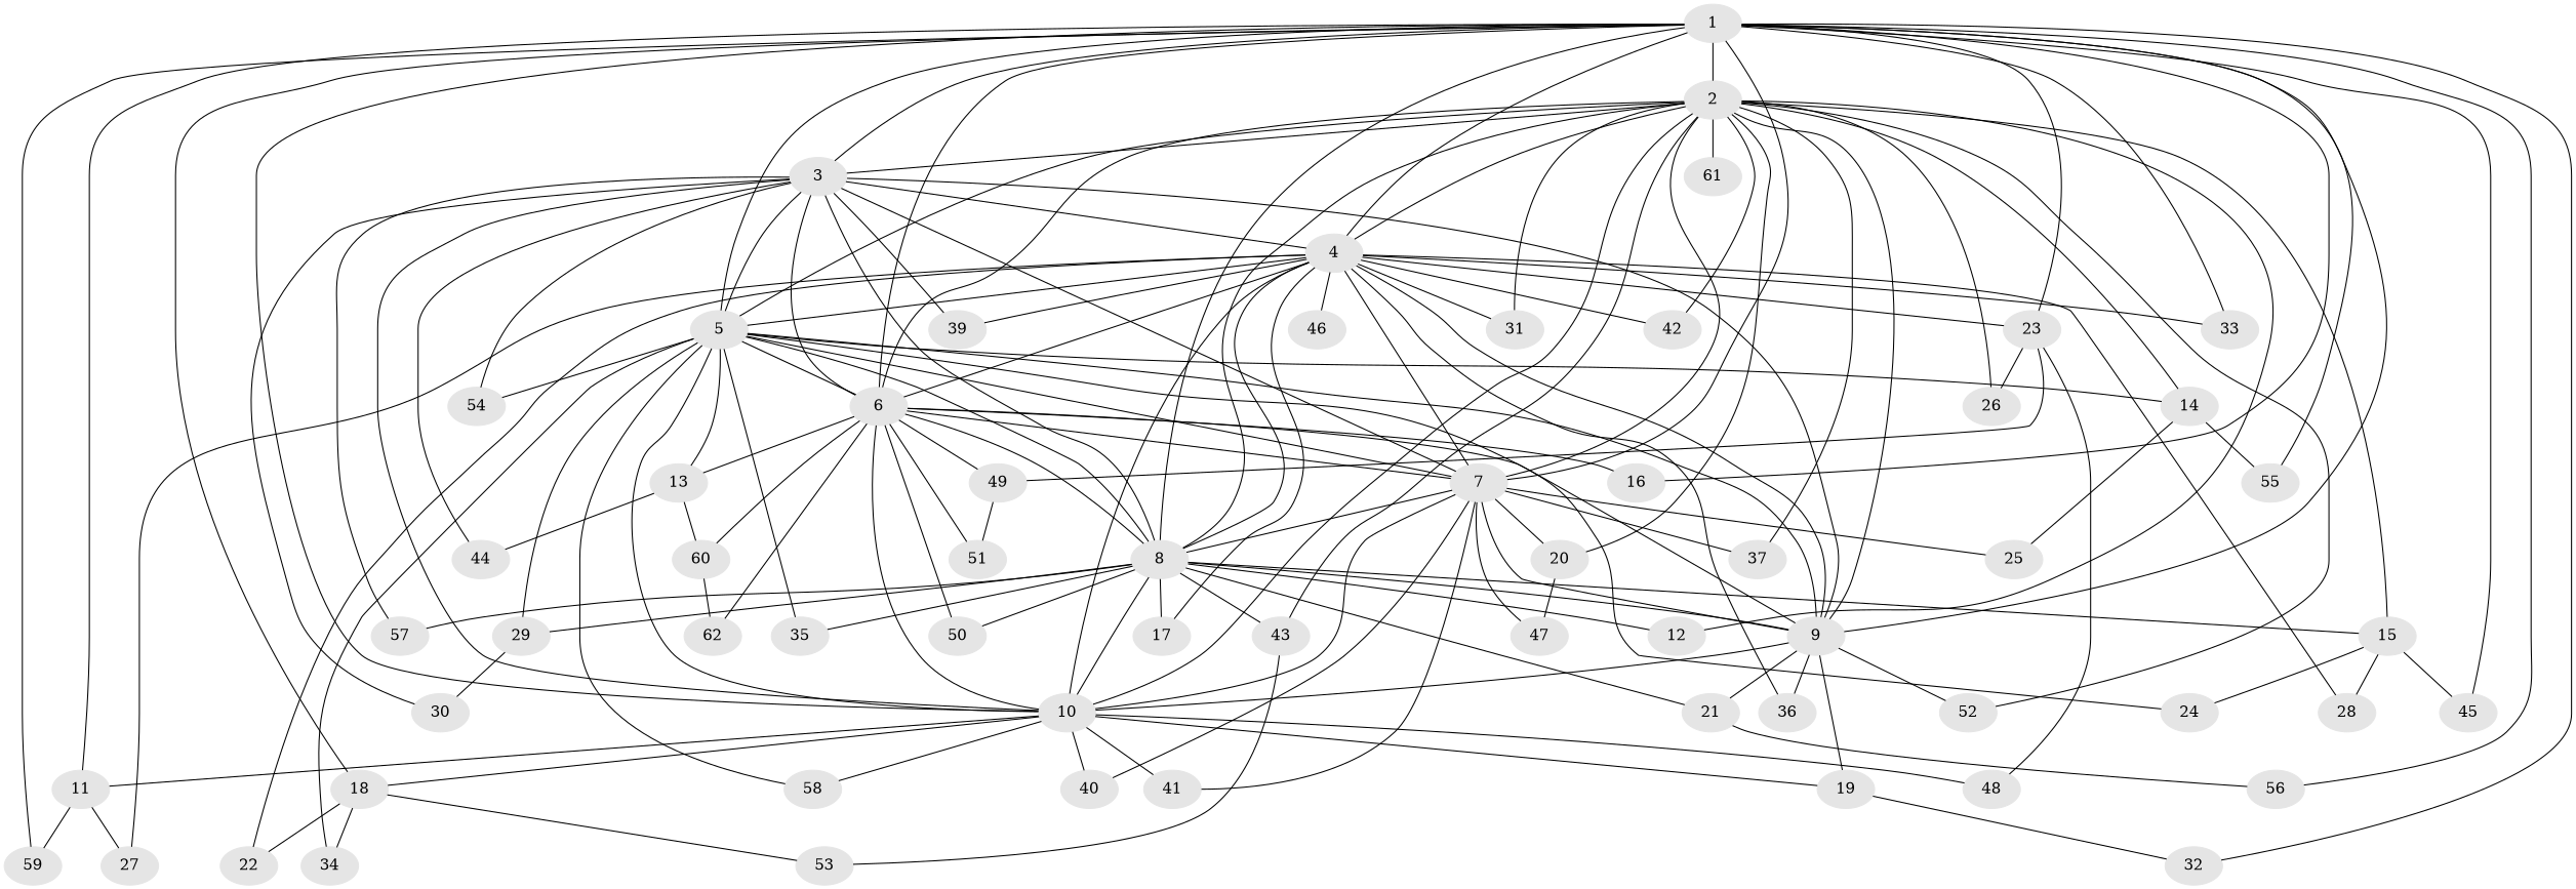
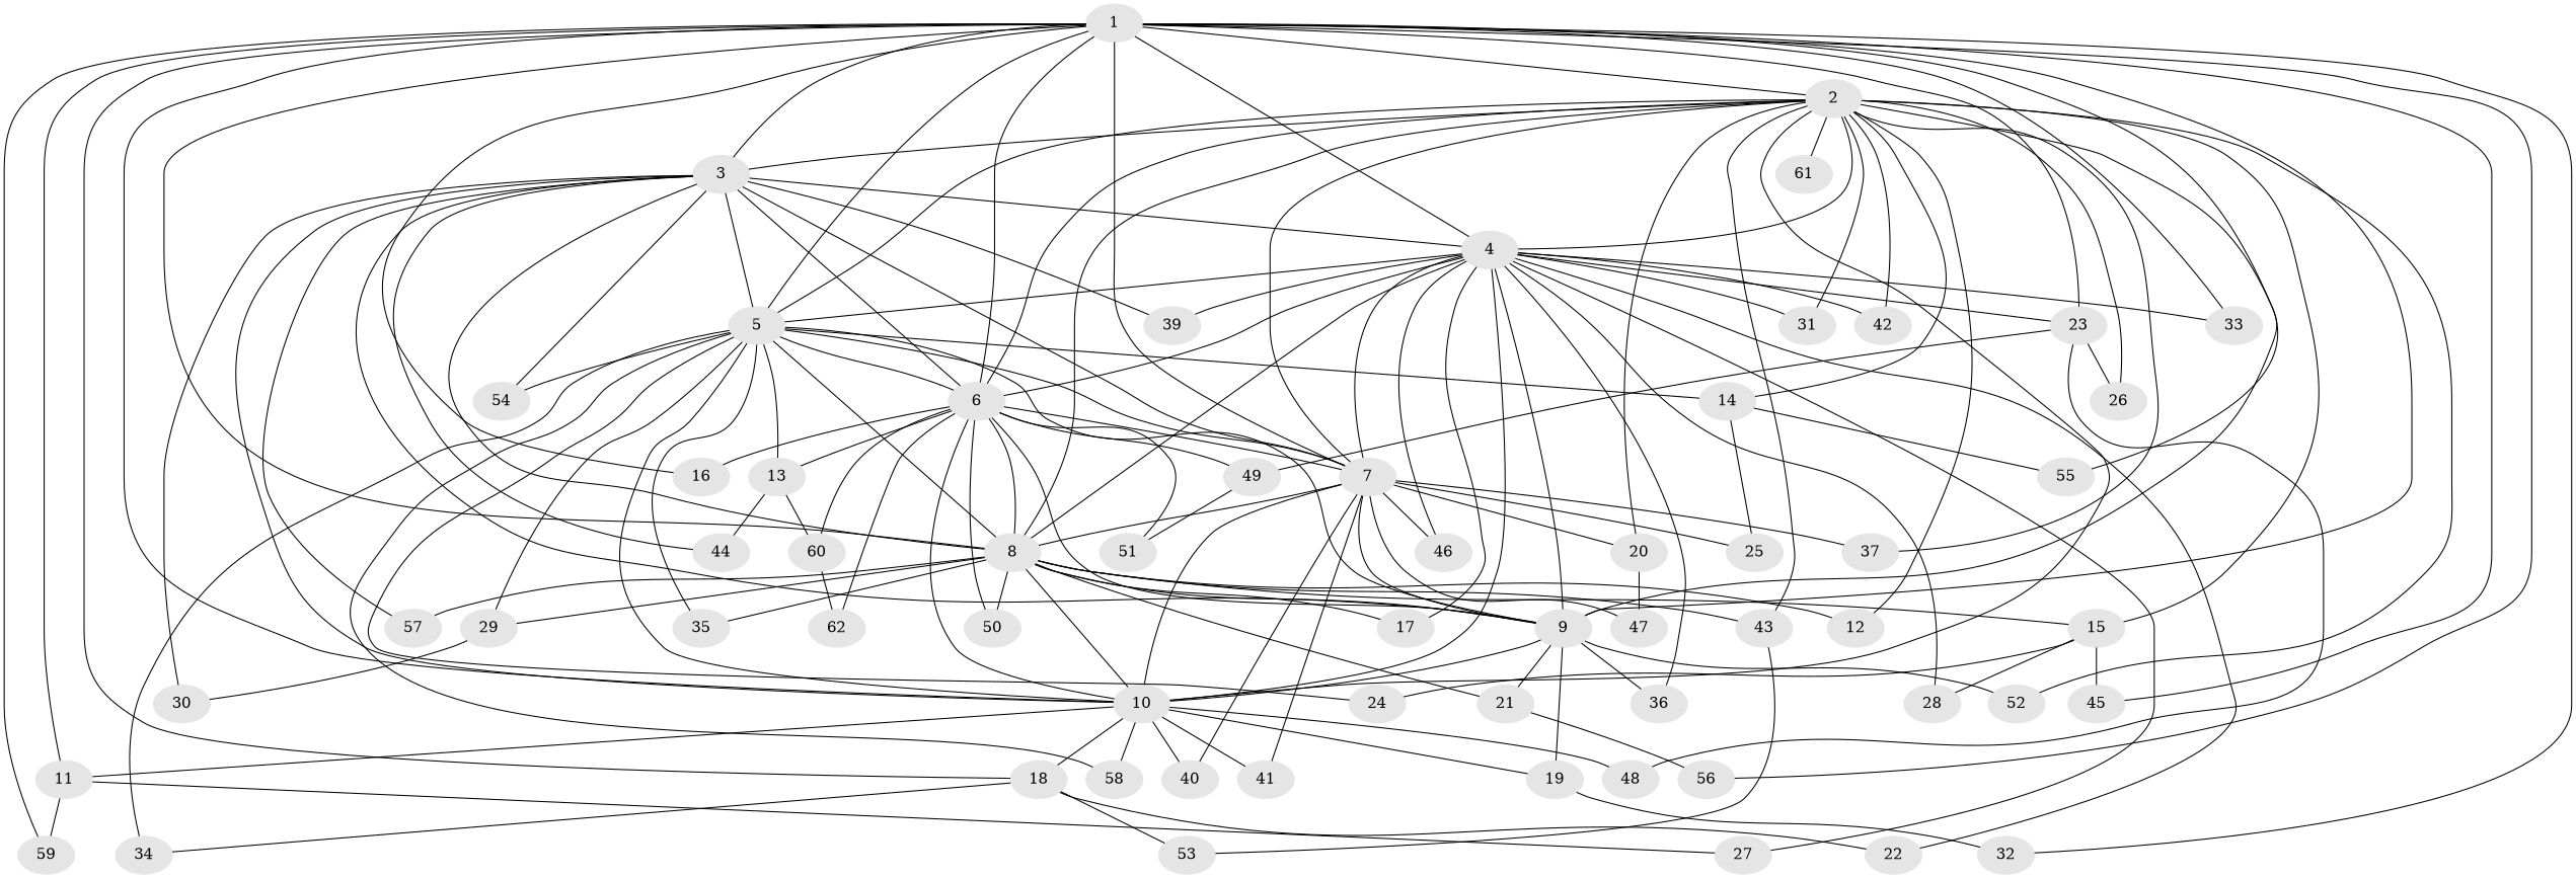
  graph {
    node [color=gray90 style=filled]
    1
    2
    3
    4
    5
    6
    7
    8
    9
    10
    11
    16
    18
    23
    32
    33
    45
    55
    56
    59
    12
    14
    15
    20
    26
    31
    37
    42
    43
    52
    61
    30
    39
    44
    54
    57
    17
    22
    27
    28
    36
    46
    13
    24
    29
    34
    35
    58
    49
    50
    51
    60
    62
    25
    40
    41
    47
    21
    19
    48
    53
    1 -- 2
    1 -- 3
    1 -- 4
    1 -- 5
    1 -- 6
    1 -- 7
    1 -- 8
    1 -- 9
    1 -- 10
    1 -- 11
    1 -- 16
    1 -- 18
    1 -- 23
    1 -- 32
    1 -- 33
    1 -- 45
    1 -- 55
    1 -- 56
    1 -- 59
    2 -- 3
    2 -- 4
    2 -- 5
    2 -- 6
    2 -- 7
    2 -- 8
    2 -- 9
    2 -- 10
    2 -- 12
    2 -- 14
    2 -- 15
    2 -- 20
    2 -- 26
    2 -- 31
    2 -- 37
    2 -- 42
    2 -- 43
    2 -- 52
    2 -- 61
    3 -- 4
    3 -- 5
    3 -- 6
    3 -- 7
    3 -- 8
    3 -- 9
    3 -- 10
    3 -- 30
    3 -- 39
    3 -- 44
    3 -- 54
    3 -- 57
    4 -- 5
    4 -- 6
    4 -- 7
    4 -- 8
    4 -- 9
    4 -- 10
    4 -- 23
    4 -- 33
    4 -- 31
    4 -- 42
    4 -- 39
    4 -- 17
    4 -- 22
    4 -- 27
    4 -- 28
    4 -- 36
    4 -- 46
    5 -- 6
    5 -- 7
    5 -- 8
    5 -- 9
    5 -- 10
    5 -- 14
    5 -- 54
    5 -- 13
    5 -- 24
    5 -- 29
    5 -- 34
    5 -- 35
    5 -- 58
    6 -- 7
    6 -- 8
    6 -- 9
    6 -- 10
    6 -- 16
    6 -- 13
    6 -- 49
    6 -- 50
    6 -- 51
    6 -- 60
    6 -- 62
    7 -- 8
    7 -- 9
    7 -- 10
    7 -- 20
    7 -- 37
+   7 -- 46
    7 -- 25
    7 -- 40
    7 -- 41
    7 -- 47
    8 -- 9
    8 -- 10
    8 -- 12
    8 -- 15
    8 -- 43
    8 -- 57
    8 -- 17
    8 -- 29
    8 -- 35
    8 -- 50
    8 -- 21
    9 -- 10
    9 -- 52
    9 -- 36
    9 -- 21
    9 -- 19
    10 -- 11
    10 -- 18
    10 -- 58
    10 -- 40
    10 -- 41
    10 -- 19
    10 -- 48
    11 -- 59
    11 -- 27
    18 -- 22
    18 -- 34
    18 -- 53
    23 -- 26
    23 -- 49
    23 -- 48
    14 -- 55
    14 -- 25
    15 -- 45
    15 -- 28
    15 -- 24
    20 -- 47
    43 -- 53
    13 -- 44
    13 -- 60
    29 -- 30
    49 -- 51
    60 -- 62
    21 -- 56
    19 -- 32
  }
